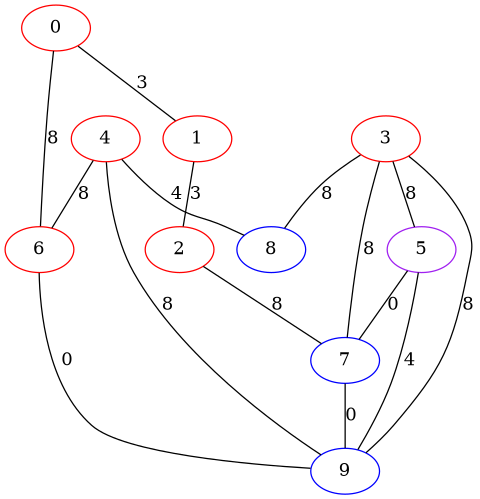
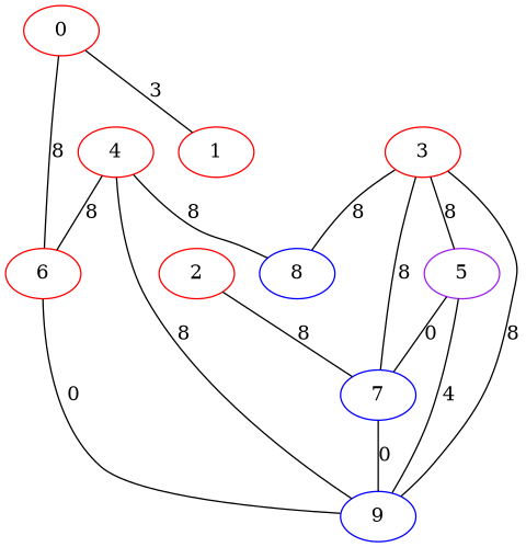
  graph {
    node [color=red weight=1]
    0
    1
    6 [weight=3]
    2
    9 [color=blue weight=3]
    7 [color=blue weight=3]
    3
    5 [color=purple weight=4]
    8 [color=blue weight=3]
    4
    0 -- 1 [label=3]
    0 -- 6 [label=8]
-   1 -- 2 [label=3]
    6 -- 9 [label=0]
    2 -- 7 [label=8]
    7 -- 9 [label=0]
    3 -- 9 [label=8]
    3 -- 7 [label=8]
    3 -- 5 [label=8]
    3 -- 8 [label=8]
    5 -- 9 [label=4]
    5 -- 7 [label=0]
    4 -- 6 [label=8]
    4 -- 9 [label=8]
-   4 -- 8 [label=4]
+   4 -- 8 [label=8]
  }
